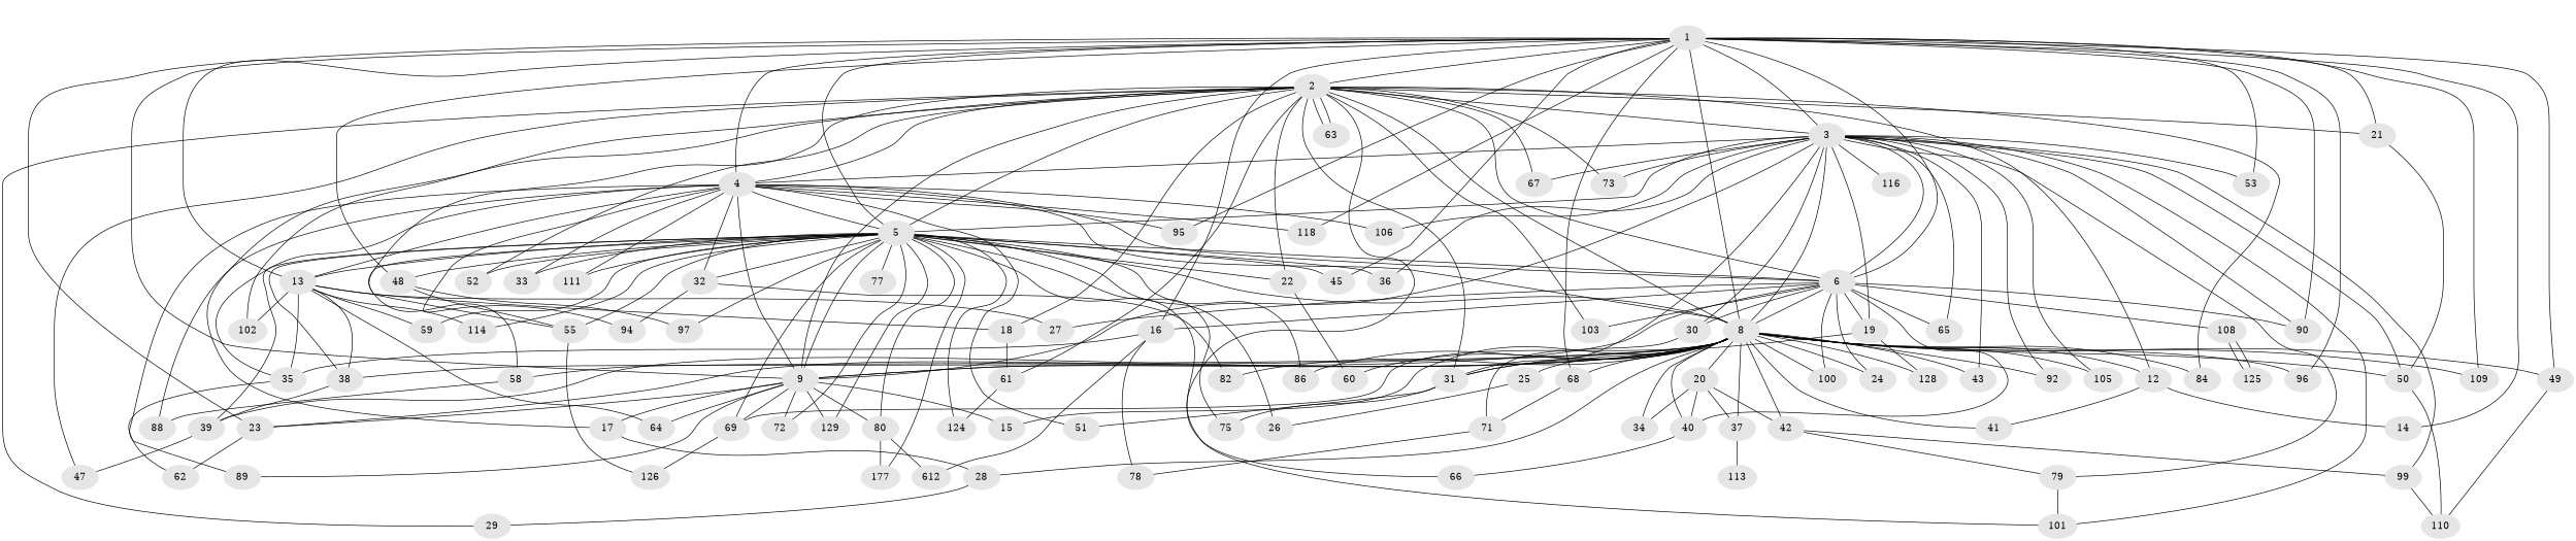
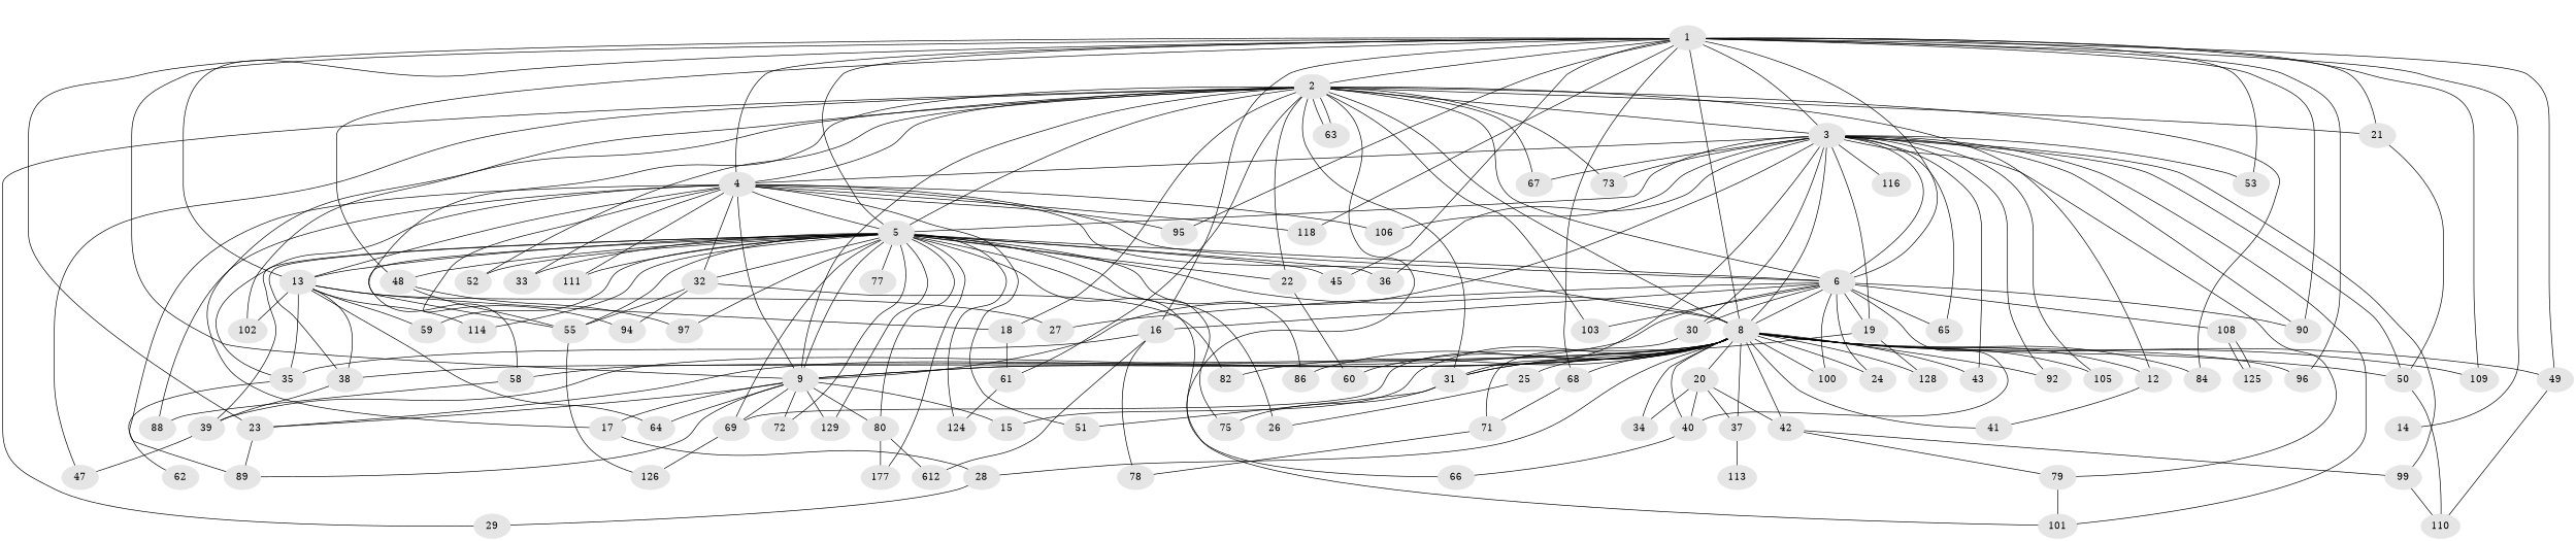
  graph {
    node [color=gray90 style=filled]
    1 [super="+74"]
    2 [super="+56"]
    3 [super="+54"]
    4 [super="+57"]
    5 [super="+7"]
    6 [super="+11"]
    8 [super="+10"]
    9 [super="+119"]
    13 [super="+76"]
    14
    16
    21
    23 [super="+107"]
    45
    48
    49
    53
    68
    90 [super="+98"]
    95
    96
    109
    118
    12
    17
    18 [super="+83"]
    22
    29
    31 [super="+117"]
    47
    52 [super="+121"]
    55 [super="+87"]
    61
    63
    67
    73
    84
    101
    102
    103
    19 [super="+85"]
    30
    36
    43
    50 [super="+123"]
    65
    79 [super="+122"]
    92
    99
    105
    106
    116
    32 [super="+93"]
    33
    35 [super="+104"]
    51
    88
    89 [super="+130"]
    94
    111
    26
    38 [super="+44"]
    39 [super="+70"]
    58
    59
    66
    69 [super="+120"]
    72
    75
    77
    80
    86
    97
    114
    124
    n76 [label=177]
    129
    24
    27
    100
    108
    40
    15
    20
    25 [super="+81"]
    28
    34
    37 [super="+91"]
    41
    42 [super="+46"]
    60
    82
    128
    64
    78
    n96 [label=612]
    62
    110 [super="+115"]
    71
    126
    125
    113
    1 -- 2
    1 -- 3 [weight=2]
    1 -- 4
    1 -- 5 [weight=2]
    1 -- 6
    1 -- 8 [weight=3]
    1 -- 9
    1 -- 13
    1 -- 14
    1 -- 16
    1 -- 21
    1 -- 23
    1 -- 45
    1 -- 48
    1 -- 49
    1 -- 53
    1 -- 68
    1 -- 90
    1 -- 95
    1 -- 96
    1 -- 109
    1 -- 118
    2 -- 3
    2 -- 4 [weight=2]
    2 -- 5 [weight=2]
    2 -- 6 [weight=2]
    2 -- 8 [weight=2]
    2 -- 9
    2 -- 21
    2 -- 12
    2 -- 17
    2 -- 18
    2 -- 22
    2 -- 29
    2 -- 31
    2 -- 47
    2 -- 52
    2 -- 55
    2 -- 61
    2 -- 63
    2 -- 63
    2 -- 67
    2 -- 73
    2 -- 84
    2 -- 101
    2 -- 102
    2 -- 103
    3 -- 4
    3 -- 5 [weight=2]
    3 -- 6
    3 -- 8 [weight=2]
    3 -- 9
    3 -- 53
    3 -- 90
    3 -- 31
    3 -- 67
    3 -- 73
    3 -- 101
    3 -- 19
    3 -- 30
    3 -- 36
    3 -- 43
    3 -- 50
    3 -- 65
    3 -- 79
    3 -- 92
    3 -- 99
    3 -- 105
    3 -- 106
    3 -- 116
    4 -- 5 [weight=2]
    4 -- 6 [weight=2]
    4 -- 8 [weight=2]
    4 -- 9 [weight=2]
    4 -- 13
    4 -- 95
    4 -- 118
    4 -- 106
    4 -- 32
    4 -- 33
    4 -- 35
    4 -- 51
    4 -- 88
    4 -- 89 [weight=2]
    4 -- 94
    4 -- 111
    5 -- 6 [weight=2]
    5 -- 8 [weight=4]
    5 -- 9 [weight=2]
    5 -- 13
    5 -- 45
    5 -- 48
    5 -- 22
    5 -- 52 [weight=2]
    5 -- 55
    5 -- 36
    5 -- 32
    5 -- 33
    5 -- 111
    5 -- 26 [weight=2]
    5 -- 38
    5 -- 39
    5 -- 58
    5 -- 59
    5 -- 66
    5 -- 69
    5 -- 72
    5 -- 75
    5 -- 77 [weight=2]
    5 -- 80
    5 -- 86
    5 -- 97
    5 -- 114
    5 -- 124
    5 -- n76
    5 -- 129
    6 -- 8 [weight=2]
    6 -- 9
    6 -- 16
    6 -- 90
    6 -- 103
    6 -- 19
    6 -- 30
    6 -- 65
    6 -- 24
    6 -- 27
    6 -- 100
    6 -- 108 [weight=2]
    6 -- 40
    8 -- 9 [weight=2]
    8 -- 23
    8 -- 49
    8 -- 68
    8 -- 96
    8 -- 109
    8 -- 12
    8 -- 31
    8 -- 84
    8 -- 43
    8 -- 50
    8 -- 92
    8 -- 105
    8 -- 38
    8 -- 39
    8 -- 58
    8 -- 69
    8 -- 86
    8 -- 24
    8 -- 100
    8 -- 40
    8 -- 15
    8 -- 20
    8 -- 25 [weight=2]
    8 -- 28
    8 -- 34
    8 -- 37 [weight=2]
    8 -- 41
    8 -- 42 [weight=2]
    8 -- 60
    8 -- 82
    8 -- 128
    9 -- 23
    9 -- 17
    9 -- 89
    9 -- 69
    9 -- 72
    9 -- 80
    9 -- 129
    9 -- 15
    9 -- 64
    13 -- 18 [weight=2]
    13 -- 102
    13 -- 35
    13 -- 38
    13 -- 59
    13 -- 114
    13 -- 27
    13 -- 64
    16 -- 35
    16 -- 78
    16 -- n96
    21 -- 50
-   23 -- 62
+   23 -- 89
    48 -- 55
    48 -- 97
    49 -- 110
    68 -- 71
-   12 -- 14
    12 -- 41
    17 -- 28
    18 -- 61
    22 -- 60
    31 -- 51
    31 -- 75
    55 -- 126
    61 -- 124
    19 -- 31
    19 -- 128
    30 -- 71
    50 -- 110
    79 -- 101
    99 -- 110
+   32 -- 55
    32 -- 94
    32 -- 82
    35 -- 62
    38 -- 39
    39 -- 47
    58 -- 88
    69 -- 126
    80 -- n76
    80 -- n96
    108 -- 125
    108 -- 125
    40 -- 66
    20 -- 40
    20 -- 34
    20 -- 37
    20 -- 42
    25 -- 26
    28 -- 29
    37 -- 113
    42 -- 79
    42 -- 99
    71 -- 78
  }
